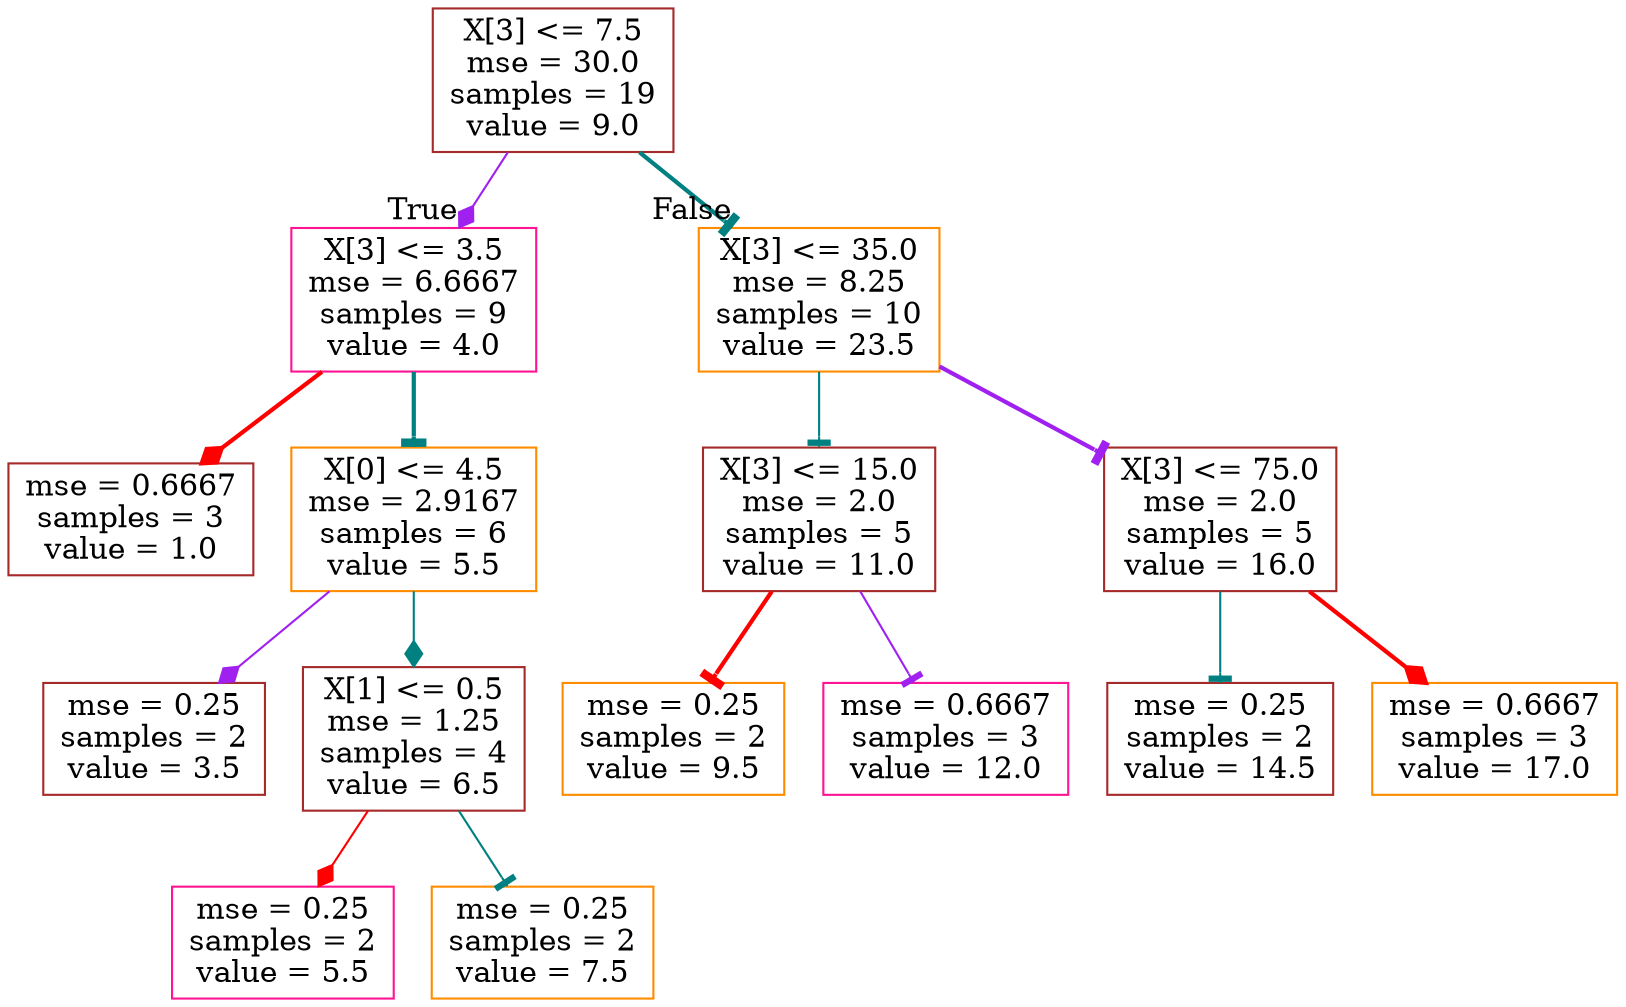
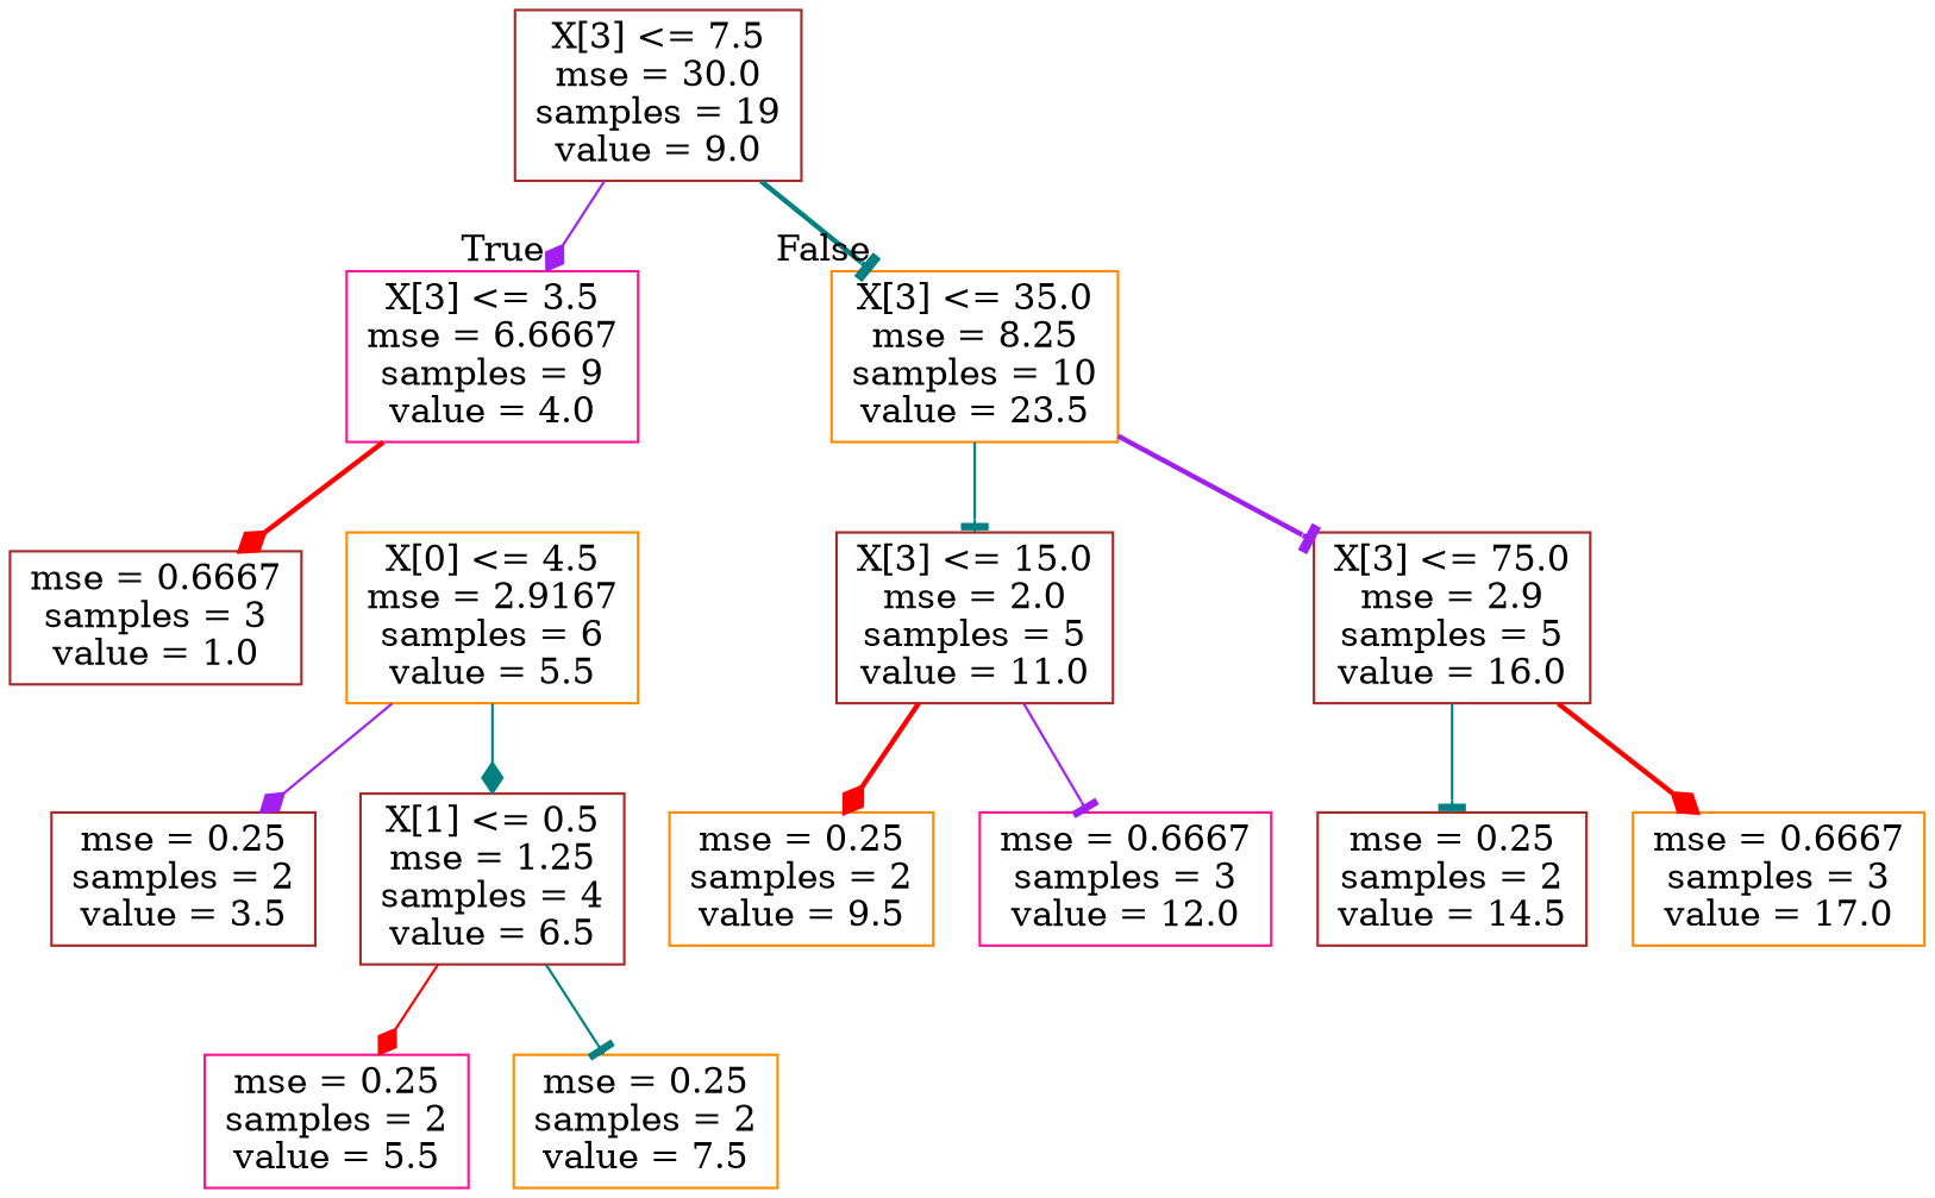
  digraph {
    node [color=brown shape=box]
    edge [arrowhead=tee color=teal style=solid]
    n1 [label="X[3] <= 7.5\nmse = 30.0\nsamples = 19\nvalue = 9.0"]
    n2 [color=deeppink label="X[3] <= 3.5\nmse = 6.6667\nsamples = 9\nvalue = 4.0"]
    n3 [color=darkorange label="X[3] <= 35.0\nmse = 8.25\nsamples = 10\nvalue = 23.5"]
    n4 [label="mse = 0.6667\nsamples = 3\nvalue = 1.0"]
    n5 [color=darkorange label="X[0] <= 4.5\nmse = 2.9167\nsamples = 6\nvalue = 5.5"]
    n6 [label="X[3] <= 15.0\nmse = 2.0\nsamples = 5\nvalue = 11.0"]
-   n7 [label="X[3] <= 75.0\nmse = 2.0\nsamples = 5\nvalue = 16.0"]
+   n7 [label="X[3] <= 75.0\nmse = 2.9\nsamples = 5\nvalue = 16.0"]
    n8 [label="mse = 0.25\nsamples = 2\nvalue = 3.5"]
    n9 [label="X[1] <= 0.5\nmse = 1.25\nsamples = 4\nvalue = 6.5"]
    n10 [color=deeppink label="mse = 0.25\nsamples = 2\nvalue = 5.5"]
    n11 [color=darkorange label="mse = 0.25\nsamples = 2\nvalue = 7.5"]
    n12 [color=darkorange label="mse = 0.25\nsamples = 2\nvalue = 9.5"]
    n13 [color=deeppink label="mse = 0.6667\nsamples = 3\nvalue = 12.0"]
    n14 [label="mse = 0.25\nsamples = 2\nvalue = 14.5"]
    n15 [color=darkorange label="mse = 0.6667\nsamples = 3\nvalue = 17.0"]
    n1 -> n2 [arrowhead=diamond color=purple headlabel=True labelangle=45 labeldistance=2.5]
    n1 -> n3 [headlabel=False labelangle=-45 labeldistance=2.5 style=bold]
    n2 -> n4 [arrowhead=diamond color=red style=bold]
-   n2 -> n5 [style=bold]
    n3 -> n6
    n3 -> n7 [color=purple style=bold]
    n5 -> n8 [arrowhead=diamond color=purple]
    n5 -> n9 [arrowhead=diamond]
-   n6 -> n12 [color=red style=bold]
+   n6 -> n12 [arrowhead=diamond color=red style=bold]
    n6 -> n13 [color=purple]
    n7 -> n14
    n7 -> n15 [arrowhead=diamond color=red style=bold]
    n9 -> n10 [arrowhead=diamond color=red]
    n9 -> n11
  }
